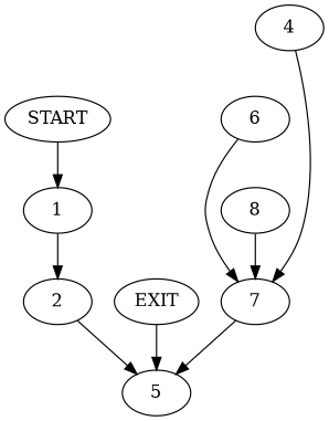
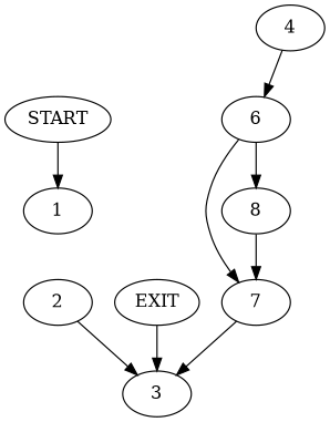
  digraph {
    n1 [label=START]
    1
    2
    n4 [label=EXIT]
-   3 [label=5]
+   3
    4
    6
    7
    8
    n1 -> 1
-   1 -> 2
    2 -> 3
    n4 -> 3
-   4 -> 7
+   4 -> 6
    6 -> 7
+   6 -> 8
    7 -> 3
    8 -> 7
  }
